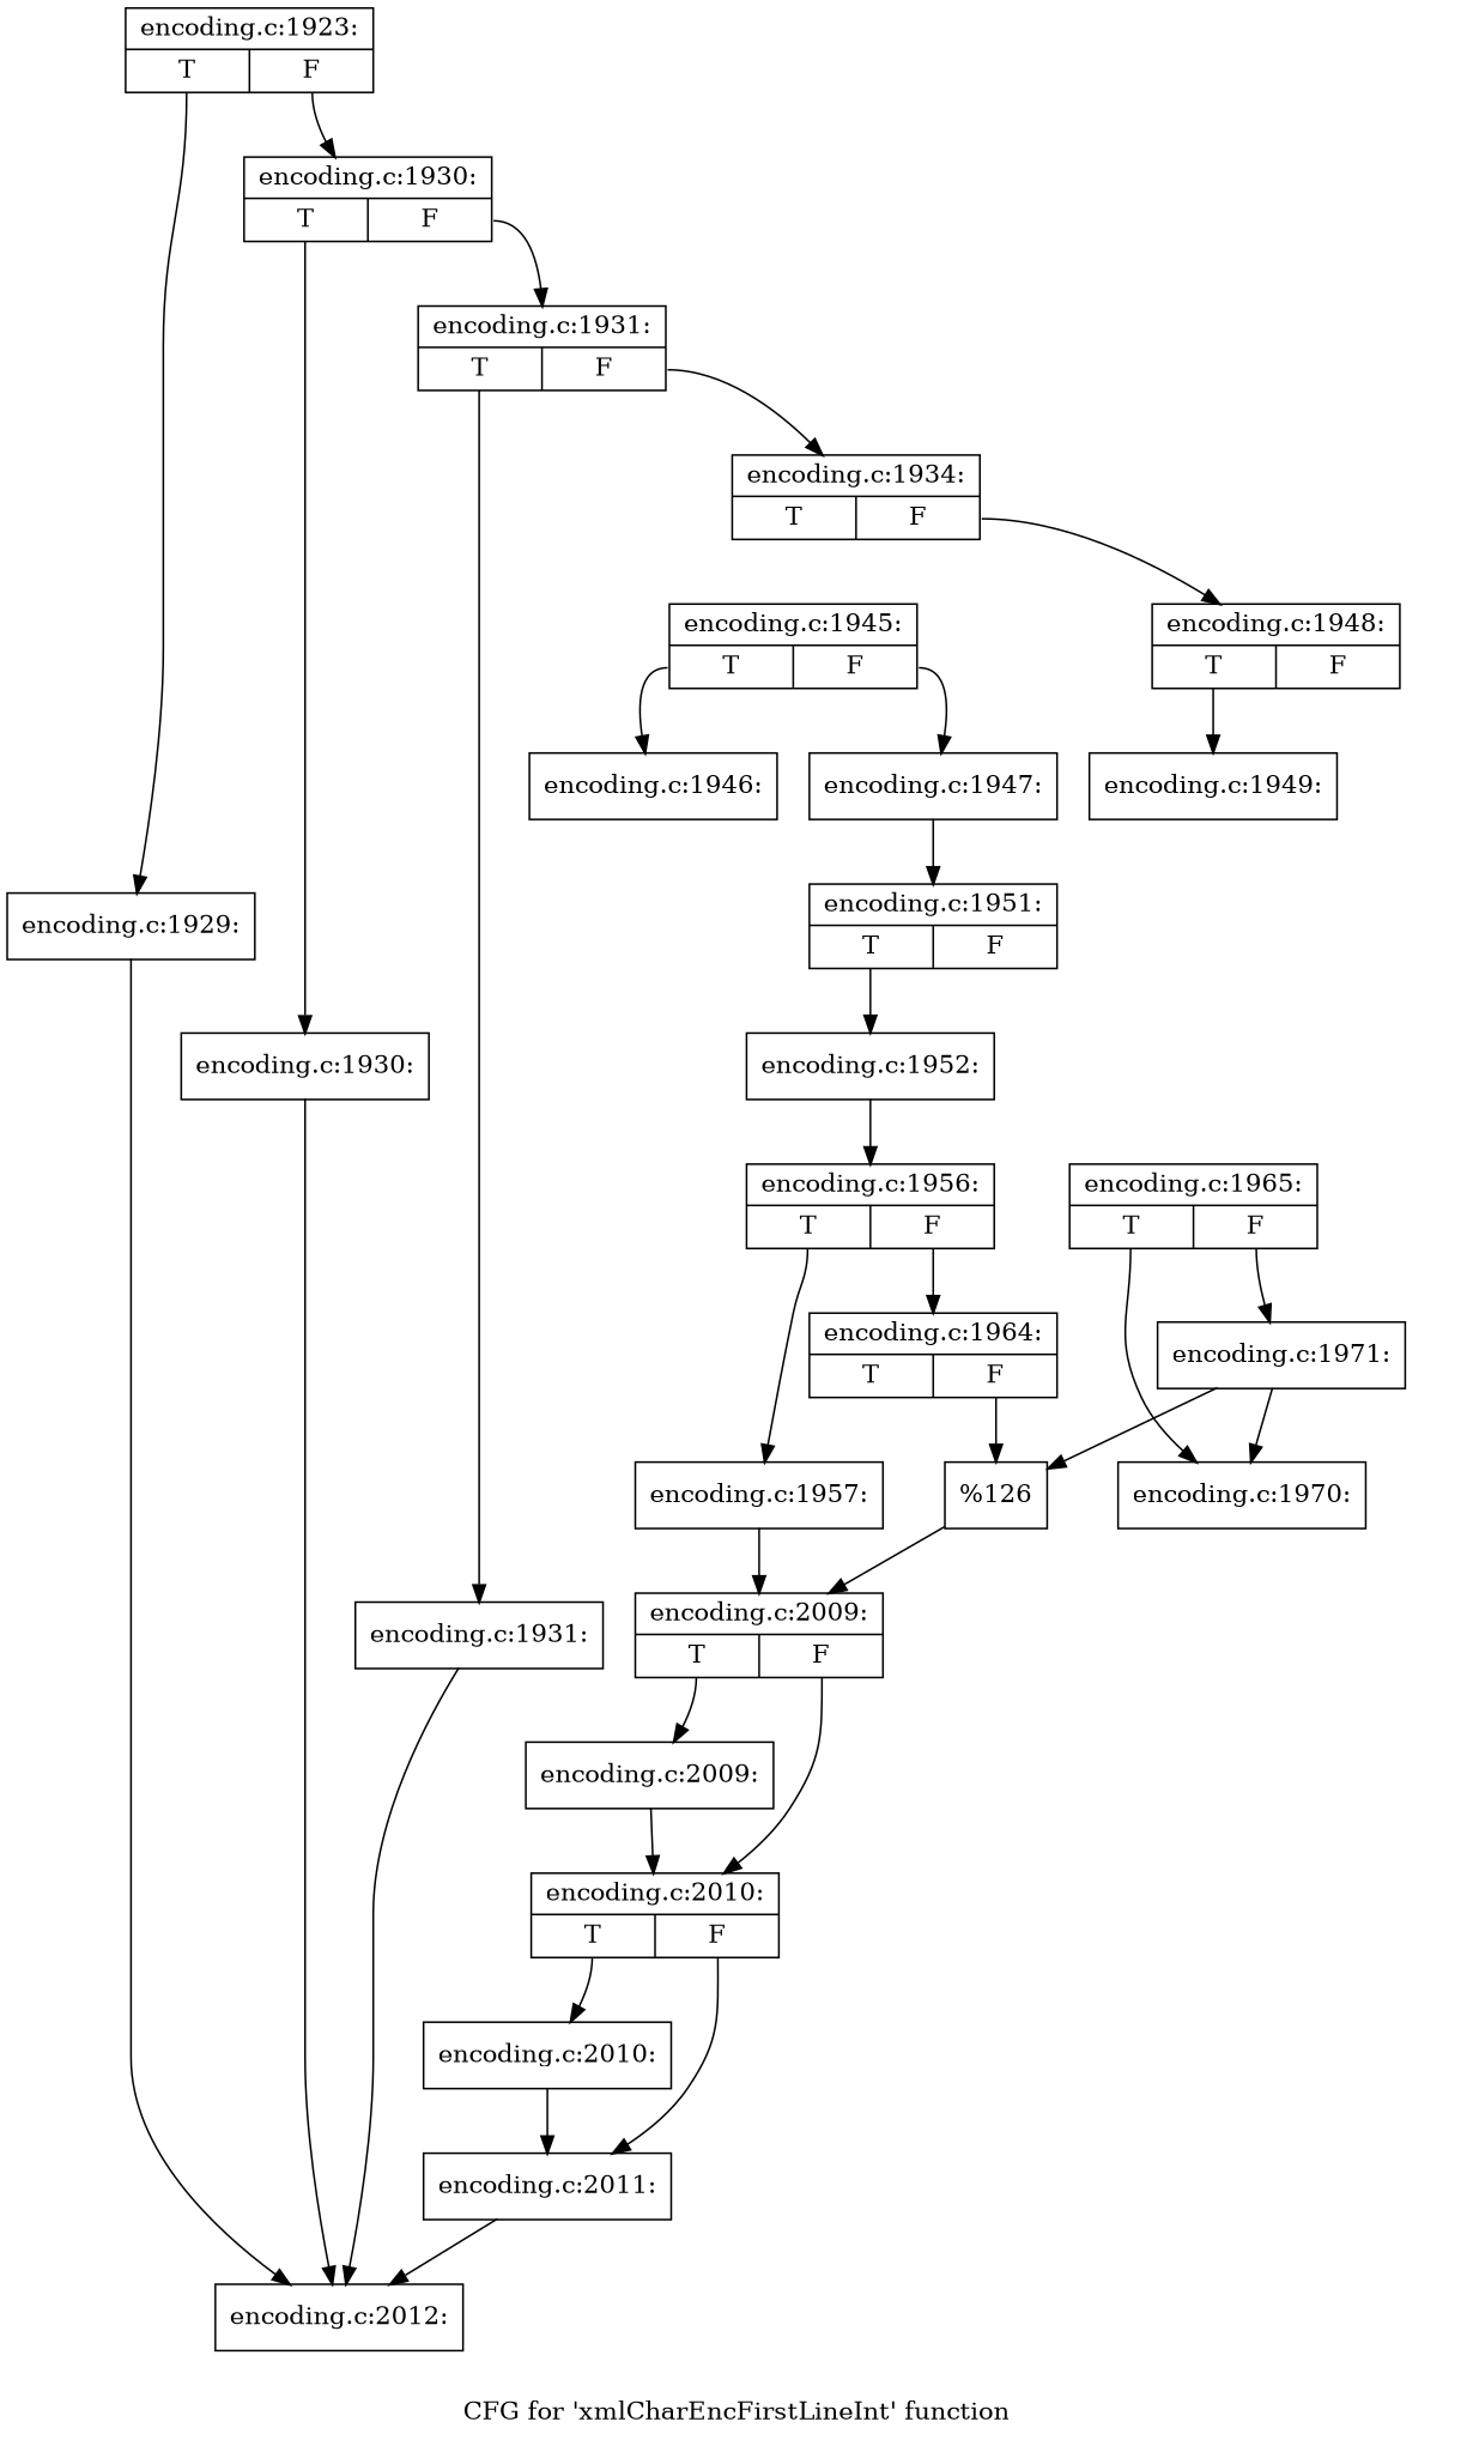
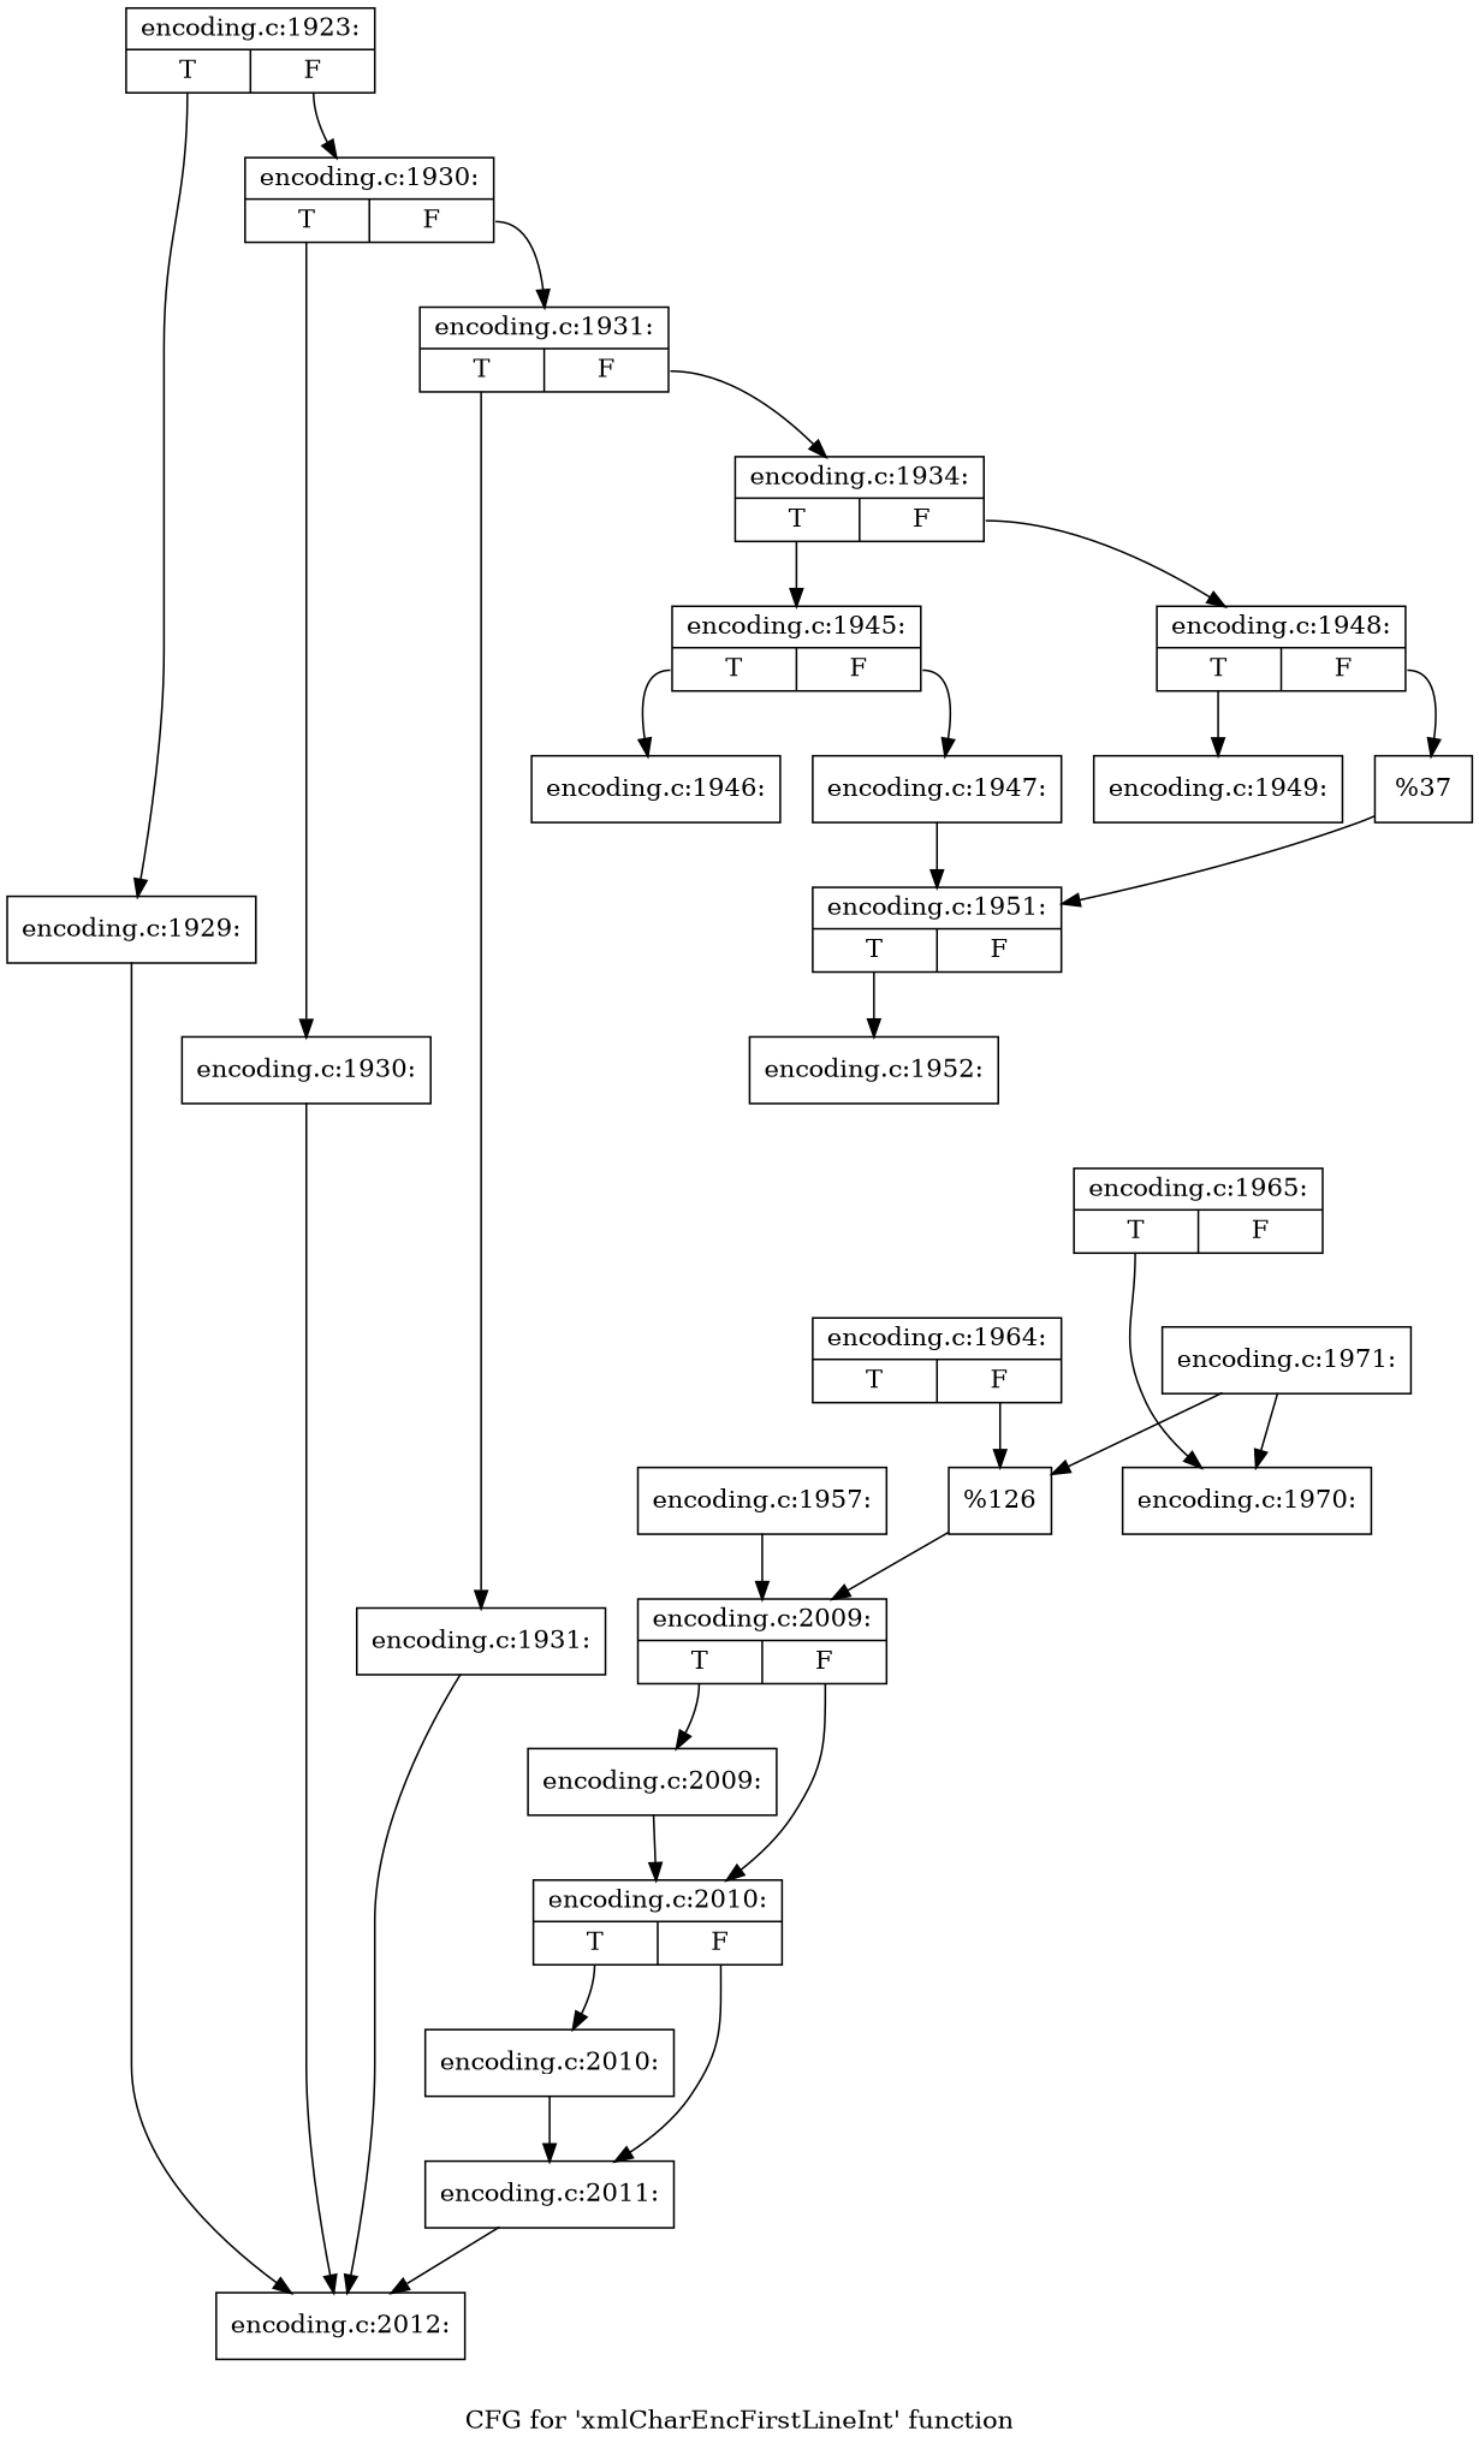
  digraph {
    label="CFG for 'xmlCharEncFirstLineInt' function"
    node [shape=record]
    n1 [label="{encoding.c:1923:|{<s0>T|<s1>F}}"]
    n2 [label="{encoding.c:1929:}"]
    n3 [label="{encoding.c:1930:|{<s0>T|<s1>F}}"]
    n4 [label="{encoding.c:2012:}"]
    n5 [label="{encoding.c:1930:}"]
    n6 [label="{encoding.c:1931:|{<s0>T|<s1>F}}"]
    n7 [label="{encoding.c:1931:}"]
    n8 [label="{encoding.c:1934:|{<s0>T|<s1>F}}"]
    n9 [label="{encoding.c:1945:|{<s0>T|<s1>F}}"]
    n10 [label="{encoding.c:1948:|{<s0>T|<s1>F}}"]
    n11 [label="{encoding.c:1946:}"]
    n12 [label="{encoding.c:1947:}"]
    n13 [label="{encoding.c:1949:}"]
+   n14 [label="{%37}"]
    n15 [label="{encoding.c:1951:|{<s0>T|<s1>F}}"]
    n16 [label="{encoding.c:1952:}"]
-   n17 [label="{encoding.c:1956:|{<s0>T|<s1>F}}"]
    n18 [label="{encoding.c:1957:}"]
    n19 [label="{encoding.c:1964:|{<s0>T|<s1>F}}"]
    n20 [label="{encoding.c:2009:|{<s0>T|<s1>F}}"]
    n21 [label="{%126}"]
    n22 [label="{encoding.c:2009:}"]
    n23 [label="{encoding.c:2010:|{<s0>T|<s1>F}}"]
    n24 [label="{encoding.c:1965:|{<s0>T|<s1>F}}"]
    n25 [label="{encoding.c:1970:}"]
    n26 [label="{encoding.c:1971:}"]
    n27 [label="{encoding.c:2010:}"]
    n28 [label="{encoding.c:2011:}"]
    n1 -> n2 [tailport=s0]
    n1 -> n3 [tailport=s1]
    n2 -> n4
    n3 -> n5 [tailport=s0]
    n3 -> n6 [tailport=s1]
    n5 -> n4
    n6 -> n7 [tailport=s0]
    n6 -> n8 [tailport=s1]
    n7 -> n4
+   n8 -> n9 [tailport=s0]
    n8 -> n10 [tailport=s1]
    n9 -> n11 [tailport=s0]
    n9 -> n12 [tailport=s1]
    n10 -> n13 [tailport=s0]
+   n10 -> n14 [tailport=s1]
    n12 -> n15
+   n14 -> n15
    n15 -> n16 [tailport=s0]
-   n16 -> n17
-   n17 -> n18 [tailport=s0]
-   n17 -> n19 [tailport=s1]
    n18 -> n20
    n19 -> n21 [tailport=s1]
    n20 -> n22 [tailport=s0]
    n20 -> n23 [tailport=s1]
    n21 -> n20
    n22 -> n23
    n23 -> n27 [tailport=s0]
    n23 -> n28 [tailport=s1]
    n24 -> n25 [tailport=s0]
-   n24 -> n26 [tailport=s1]
    n26 -> n21
    n26 -> n25
    n27 -> n28
    n28 -> n4
  }
